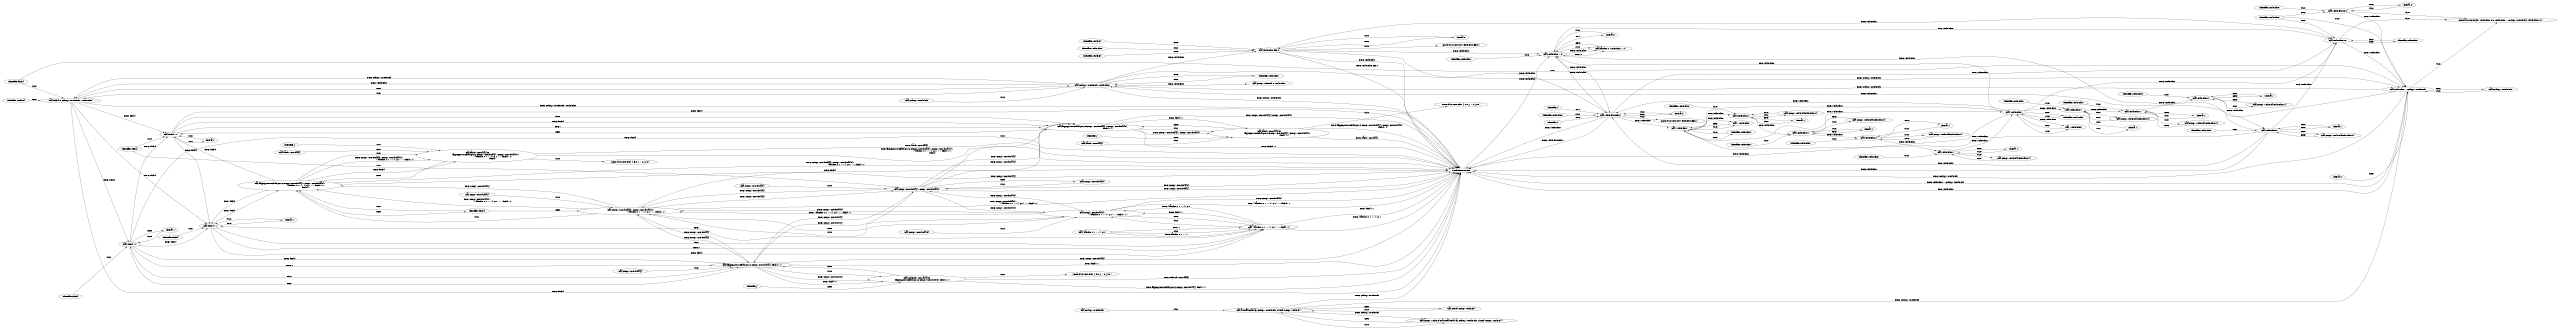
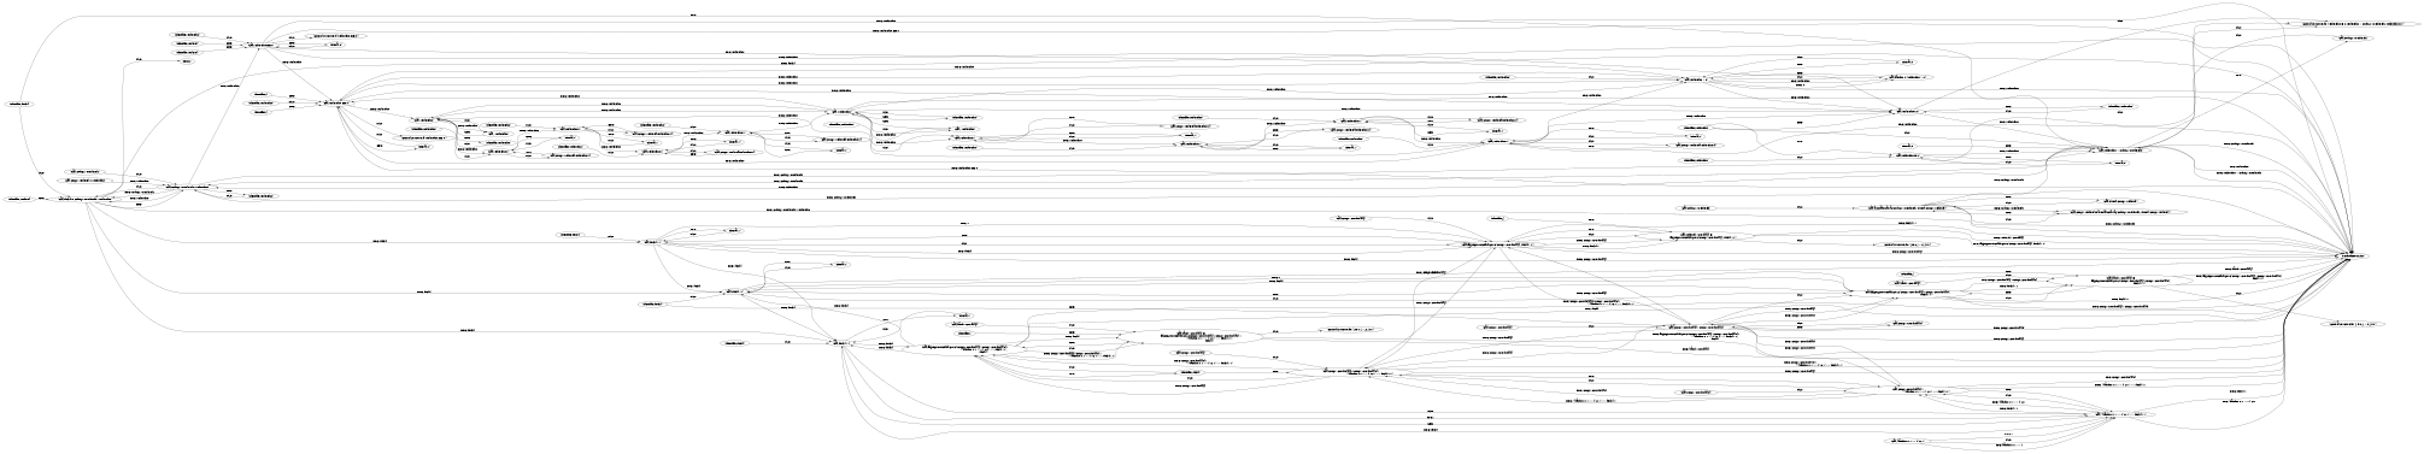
  digraph {
    rankdir=LR
    n1 [label="(Call,declvl = codsty->nreslevels - reslevelno)"]
    n2 [label="(Call,codsty->nreslevels - reslevelno)"]
    n3 [label="(Call,declvl - 1)"]
    n4 [label="(Call,declvl - 1)"]
    n5 [label="(Call,declvl - 1)"]
    n6 [label="(MethodReturn,int)"]
+   n7 [label="(Block,)"]
    n8 [label="(Call,reslevelno < codsty->nreslevels)"]
    n9 [label="(Call,reslevelno == 0)"]
    n10 [label="(Identifier,reslevelno)"]
    n11 [label="(Call,comp->reslevel + reslevelno)"]
    n12 [label="(Call,ff_jpeg2000_ceildivpow2(comp->coord_o[i][j], declvl - 1))"]
    n13 [label="(Literal,1)"]
    n14 [label="(Call,ff_jpeg2000_ceildivpow2(comp->coord_o[i][j] - comp->coord_o[i][0],\n                                                    declvl - 1))"]
    n15 [label="(Literal,1)"]
    n16 [label="(Call,ff_jpeg2000_ceildivpow2(comp->coord_o[i][j] - comp->coord_o[i][0] -\n                                                    (((bandno + 1 >> i) & 1) << declvl - 1),\n                                                    declvl))"]
    n17 [label="(Call,((bandno + 1 >> i) & 1) << declvl - 1)"]
    n18 [label="(Literal,1)"]
    n19 [label="(Call,codsty->nreslevels)"]
    n20 [label="(ControlStructure,for (reslevelno = 0; reslevelno < codsty->nreslevels; reslevelno++))"]
    n21 [label="(Call,reslevelno++)"]
    n22 [label="(Call,reslevelno == 0)"]
    n23 [label="(Call,reslevelno > 0)"]
    n24 [label="(ControlStructure,if (reslevelno == 0))"]
    n25 [label="(Literal,0)"]
    n26 [label="(Call,reslevelno = 0)"]
    n27 [label="(Literal,0)"]
    n28 [label="(Identifier,reslevelno)"]
    n29 [label="(Call,!reslevelno)"]
    n30 [label="(Literal,0)"]
    n31 [label="(ControlStructure,if (reslevelno == 0))"]
    n32 [label="(Call,!reslevelno)"]
    n33 [label="(Call,reslevelno-1)"]
    n34 [label="(Identifier,reslevelno)"]
    n35 [label="(Call,!!reslevelno)"]
    n36 [label="(Call,bandno + (reslevelno > 0))"]
    n37 [label="(Literal,0)"]
    n38 [label="(Call,reslevelno-1)"]
    n39 [label="(Call,!!reslevelno)"]
    n40 [label="(Identifier,reslevelno)"]
    n41 [label="(Call,reslevelno-1)"]
    n42 [label="(Literal,1)"]
    n43 [label="(Call,comp->reslevel[reslevelno-1])"]
    n44 [label="(Call,reslevelno-1)"]
    n45 [label="(Literal,1)"]
    n46 [label="(Call,comp->reslevel[reslevelno-1])"]
    n47 [label="(Call,reslevelno-1)"]
    n48 [label="(Literal,1)"]
    n49 [label="(Call,comp->reslevel[reslevelno-1])"]
    n50 [label="(Call,reslevelno-1)"]
    n51 [label="(Call,comp->reslevel[reslevelno-1])"]
    n52 [label="(Literal,1)"]
    n53 [label="(Literal,1)"]
    n54 [label="(Call,comp->reslevel[reslevelno-1])"]
    n55 [label="(Call,reslevelno-1)"]
    n56 [label="(Call,comp->reslevel[reslevelno-1])"]
    n57 [label="(Literal,1)"]
    n58 [label="(Call,reslevelno-1)"]
    n59 [label="(Literal,1)"]
    n60 [label="(Call,comp->reslevel[reslevelno-1])"]
    n61 [label="(Call,comp->reslevel[reslevelno-1])"]
    n62 [label="(Literal,1)"]
    n63 [label="(Call,av_malloc_array(codsty->nreslevels, sizeof(*comp->reslevel)))"]
    n64 [label="(Call,comp->reslevel = av_malloc_array(codsty->nreslevels, sizeof(*comp->reslevel)))"]
    n65 [label="(Call,sizeof(*comp->reslevel))"]
    n66 [label="(Call,reslevel->coord[i][j] =\n                    ff_jpeg2000_ceildivpow2(comp->coord_o[i][j], declvl - 1))"]
    n67 [label="(Call,comp->coord_o[i][j] - comp->coord_o[i][0])"]
    n68 [label="(Call,comp->coord_o[i][j] - comp->coord_o[i][0] -\n                                                    (((bandno + 1 >> i) & 1) << declvl - 1))"]
    n69 [label="(ControlStructure,for (j = 0; j < 2; j++))"]
    n70 [label="(Call,comp->coord_o[i][0] -\n                                                    (((bandno + 1 >> i) & 1) << declvl - 1))"]
    n71 [label="(Call,comp->coord_o[i][0])"]
    n72 [label="(Call,band->coord[i][j] =\n                            ff_jpeg2000_ceildivpow2(comp->coord_o[i][j] - comp->coord_o[i][0],\n                                                    declvl - 1))"]
    n73 [label="(ControlStructure,for (j = 0; j < 2; j++))"]
    n74 [label="(Call,band->coord[i][j] =\n                            ff_jpeg2000_ceildivpow2(comp->coord_o[i][j] - comp->coord_o[i][0] -\n                                                    (((bandno + 1 >> i) & 1) << declvl - 1),\n                                                    declvl))"]
    n75 [label="(Identifier,declvl)"]
    n76 [label="(ControlStructure,for (j = 0; j < 2; j++))"]
    n77 [label="(Identifier,reslevelno)"]
    n78 [label="(Identifier,declvl)"]
    n79 [label="(Identifier,reslevelno)"]
    n80 [label="(Identifier,reslevelno)"]
    n81 [label="(Identifier,declvl)"]
    n82 [label="(Identifier,reslevelno)"]
    n83 [label="(Call,comp->coord_o[i][0])"]
    n84 [label="(Call,codsty->nreslevels)"]
    n85 [label="(Identifier,reslevelno)"]
    n86 [label="(Call,(bandno + 1 >> i) & 1)"]
    n87 [label="(Identifier,reslevelno)"]
    n88 [label="(Call,comp->coord_o[i][j])"]
    n89 [label="(Call,comp->coord_o[i][j])"]
    n90 [label="(Identifier,declvl)"]
    n91 [label="(Identifier,reslevelno)"]
    n92 [label="(Identifier,reslevel)"]
    n93 [label="(Call,comp->coord_o[i][j])"]
    n94 [label="(Call,band->coord[i][j])"]
    n95 [label="(Call,band->coord[i][j])"]
    n96 [label="(Identifier,reslevelno)"]
    n97 [label="(Identifier,reslevelno)"]
    n98 [label="(Identifier,j)"]
    n99 [label="(Literal,0)"]
    n100 [label="(Call,codsty->nreslevels)"]
    n101 [label="(Identifier,j)"]
    n102 [label="(Identifier,reslevelno)"]
    n103 [label="(Identifier,i)"]
    n104 [label="(Identifier,reslevelno)"]
    n105 [label="(Identifier,reslevel)"]
    n106 [label="(Identifier,reslevel)"]
    n107 [label="(Identifier,reslevelno)"]
    n108 [label="(Identifier,i)"]
    n109 [label="(Identifier,reslevelno)"]
    n110 [label="(Identifier,j)"]
    n111 [label="(Identifier,declvl)"]
    n1 -> n2 [label="CFG: "]
    n1 -> n3 [label="DDG: declvl"]
    n1 -> n4 [label="DDG: declvl"]
    n1 -> n5 [label="DDG: declvl"]
    n1 -> n6 [label="DDG: declvl"]
    n1 -> n6 [label="DDG: codsty->nreslevels - reslevelno"]
+   n1 -> n7 [label="AST: "]
    n2 -> n1 [label="AST: "]
    n2 -> n1 [label="DDG: codsty->nreslevels"]
    n2 -> n1 [label="DDG: reslevelno"]
    n2 -> n6 [label="DDG: codsty->nreslevels"]
    n2 -> n8 [label="DDG: codsty->nreslevels"]
    n2 -> n9 [label="DDG: reslevelno"]
    n2 -> n10 [label="CFG: "]
-   n2 -> n11 [label="DDG: reslevelno"]
+   n11 -> n2 [label="DDG: reslevelno"]
    n3 -> n4 [label="DDG: declvl"]
    n3 -> n5 [label="DDG: declvl"]
    n3 -> n6 [label="DDG: declvl"]
    n3 -> n12 [label="AST: "]
    n3 -> n12 [label="DDG: declvl"]
    n3 -> n12 [label="DDG: 1"]
    n3 -> n13 [label="CFG: "]
    n4 -> n5 [label="DDG: declvl"]
    n4 -> n6 [label="DDG: declvl"]
    n4 -> n14 [label="AST: "]
    n4 -> n14 [label="DDG: declvl"]
    n4 -> n14 [label="DDG: 1"]
    n4 -> n15 [label="CFG: "]
    n5 -> n16 [label="DDG: declvl"]
    n5 -> n17 [label="AST: "]
    n5 -> n17 [label="DDG: declvl"]
    n5 -> n17 [label="DDG: 1"]
    n5 -> n18 [label="CFG: "]
    n8 -> n2 [label="DDG: codsty->nreslevels"]
    n8 -> n2 [label="DDG: reslevelno"]
    n8 -> n6 [label="DDG: reslevelno < codsty->nreslevels"]
    n8 -> n6 [label="DDG: codsty->nreslevels"]
    n8 -> n6 [label="DDG: reslevelno"]
    n8 -> n19 [label="CFG: "]
    n8 -> n20 [label="AST: "]
    n9 -> n6 [label="DDG: reslevelno"]
    n9 -> n6 [label="DDG: reslevelno == 0"]
    n9 -> n21 [label="DDG: reslevelno"]
    n9 -> n22 [label="DDG: reslevelno"]
    n9 -> n23 [label="DDG: reslevelno"]
    n9 -> n24 [label="AST: "]
    n9 -> n25 [label="CFG: "]
    n10 -> n2 [label="AST: "]
    n12 -> n3 [label="CFG: "]
    n12 -> n6 [label="DDG: comp->coord_o[i][j]"]
    n12 -> n6 [label="DDG: declvl - 1"]
    n12 -> n66 [label="AST: "]
    n12 -> n66 [label="DDG: comp->coord_o[i][j]"]
    n12 -> n66 [label="DDG: declvl - 1"]
    n12 -> n67 [label="DDG: comp->coord_o[i][j]"]
    n12 -> n68 [label="DDG: comp->coord_o[i][j]"]
    n13 -> n3 [label="AST: "]
    n14 -> n4 [label="CFG: "]
    n14 -> n6 [label="DDG: declvl - 1"]
    n14 -> n6 [label="DDG: comp->coord_o[i][j] - comp->coord_o[i][0]"]
    n14 -> n72 [label="AST: "]
    n14 -> n72 [label="DDG: comp->coord_o[i][j] - comp->coord_o[i][0]"]
    n14 -> n72 [label="DDG: declvl - 1"]
    n15 -> n4 [label="AST: "]
    n16 -> n4 [label="DDG: declvl"]
    n16 -> n5 [label="DDG: declvl"]
    n16 -> n6 [label="DDG: comp->coord_o[i][j] - comp->coord_o[i][0] -\n                                                    (((bandno + 1 >> i) & 1) << declvl - 1)"]
    n16 -> n6 [label="DDG: declvl"]
    n16 -> n74 [label="AST: "]
    n16 -> n74 [label="DDG: comp->coord_o[i][j] - comp->coord_o[i][0] -\n                                                    (((bandno + 1 >> i) & 1) << declvl - 1)"]
    n16 -> n74 [label="DDG: declvl"]
    n16 -> n75 [label="CFG: "]
    n17 -> n5 [label="CFG: "]
    n17 -> n6 [label="DDG: (bandno + 1 >> i) & 1"]
    n17 -> n6 [label="DDG: declvl - 1"]
    n17 -> n70 [label="AST: "]
    n17 -> n70 [label="DDG: (bandno + 1 >> i) & 1"]
    n17 -> n70 [label="DDG: declvl - 1"]
    n18 -> n5 [label="AST: "]
    n19 -> n8 [label="AST: "]
    n21 -> n8 [label="DDG: reslevelno"]
    n21 -> n20 [label="AST: "]
    n21 -> n28 [label="CFG: "]
    n22 -> n6 [label="DDG: reslevelno == 0"]
    n22 -> n6 [label="DDG: reslevelno"]
    n22 -> n21 [label="DDG: reslevelno"]
    n22 -> n23 [label="DDG: reslevelno"]
    n22 -> n29 [label="DDG: reslevelno"]
    n22 -> n30 [label="CFG: "]
    n22 -> n31 [label="AST: "]
-   n6 -> n23 [label="DDG: reslevelno"]
+   n23 -> n6 [label="DDG: reslevelno"]
    n23 -> n21 [label="DDG: reslevelno"]
    n23 -> n22 [label="DDG: reslevelno"]
    n23 -> n36 [label="AST: "]
    n23 -> n36 [label="DDG: reslevelno"]
    n23 -> n36 [label="DDG: 0"]
    n23 -> n37 [label="CFG: "]
    n25 -> n9 [label="AST: "]
    n26 -> n8 [label="DDG: reslevelno"]
    n26 -> n20 [label="AST: "]
    n26 -> n27 [label="CFG: "]
    n27 -> n26 [label="AST: "]
    n28 -> n21 [label="AST: "]
    n29 -> n32 [label="DDG: reslevelno"]
    n29 -> n33 [label="DDG: reslevelno"]
    n29 -> n34 [label="CFG: "]
    n29 -> n35 [label="AST: "]
    n29 -> n35 [label="DDG: reslevelno"]
    n30 -> n22 [label="AST: "]
    n32 -> n6 [label="DDG: reslevelno"]
    n32 -> n21 [label="DDG: reslevelno"]
    n32 -> n22 [label="DDG: reslevelno"]
    n32 -> n23 [label="DDG: reslevelno"]
    n32 -> n29 [label="DDG: reslevelno"]
    n32 -> n38 [label="DDG: reslevelno"]
    n32 -> n39 [label="AST: "]
    n32 -> n39 [label="DDG: reslevelno"]
    n32 -> n40 [label="CFG: "]
    n33 -> n50 [label="DDG: reslevelno"]
    n33 -> n53 [label="CFG: "]
    n33 -> n54 [label="AST: "]
    n34 -> n29 [label="AST: "]
    n35 -> n29 [label="CFG: "]
    n36 -> n23 [label="CFG: "]
    n37 -> n23 [label="AST: "]
    n38 -> n41 [label="DDG: reslevelno"]
    n38 -> n42 [label="CFG: "]
    n38 -> n43 [label="AST: "]
    n39 -> n32 [label="CFG: "]
    n40 -> n32 [label="AST: "]
    n41 -> n58 [label="DDG: reslevelno"]
    n41 -> n61 [label="AST: "]
    n41 -> n62 [label="CFG: "]
    n42 -> n38 [label="AST: "]
    n43 -> n38 [label="CFG: "]
    n44 -> n32 [label="DDG: reslevelno"]
    n44 -> n45 [label="CFG: "]
    n44 -> n46 [label="AST: "]
    n45 -> n44 [label="AST: "]
    n46 -> n44 [label="CFG: "]
    n47 -> n44 [label="DDG: reslevelno"]
    n47 -> n48 [label="CFG: "]
    n47 -> n49 [label="AST: "]
    n48 -> n47 [label="AST: "]
    n49 -> n47 [label="CFG: "]
    n50 -> n47 [label="DDG: reslevelno"]
    n50 -> n51 [label="AST: "]
    n50 -> n52 [label="CFG: "]
    n51 -> n50 [label="CFG: "]
    n52 -> n50 [label="AST: "]
    n53 -> n33 [label="AST: "]
    n54 -> n33 [label="CFG: "]
    n55 -> n6 [label="DDG: reslevelno"]
    n55 -> n21 [label="DDG: reslevelno"]
    n55 -> n22 [label="DDG: reslevelno"]
    n55 -> n23 [label="DDG: reslevelno"]
    n55 -> n29 [label="DDG: reslevelno"]
    n55 -> n56 [label="AST: "]
    n55 -> n57 [label="CFG: "]
    n56 -> n55 [label="CFG: "]
    n57 -> n55 [label="AST: "]
    n58 -> n55 [label="DDG: reslevelno"]
    n58 -> n59 [label="CFG: "]
    n58 -> n60 [label="AST: "]
    n59 -> n58 [label="AST: "]
    n60 -> n58 [label="CFG: "]
    n61 -> n41 [label="CFG: "]
    n62 -> n41 [label="AST: "]
    n63 -> n6 [label="DDG: codsty->nreslevels"]
    n63 -> n8 [label="DDG: codsty->nreslevels"]
    n63 -> n64 [label="AST: "]
    n63 -> n64 [label="DDG: codsty->nreslevels"]
    n63 -> n65 [label="CFG: "]
    n64 -> n63 [label="CFG: "]
    n65 -> n63 [label="AST: "]
    n66 -> n6 [label="DDG: reslevel->coord[i][j]"]
    n66 -> n6 [label="DDG: ff_jpeg2000_ceildivpow2(comp->coord_o[i][j], declvl - 1)"]
    n66 -> n12 [label="CFG: "]
    n66 -> n69 [label="AST: "]
    n67 -> n6 [label="DDG: comp->coord_o[i][j]"]
    n67 -> n6 [label="DDG: comp->coord_o[i][0]"]
    n67 -> n12 [label="DDG: comp->coord_o[i][j]"]
    n67 -> n14 [label="AST: "]
    n67 -> n14 [label="DDG: comp->coord_o[i][j]"]
    n67 -> n14 [label="DDG: comp->coord_o[i][0]"]
    n67 -> n68 [label="DDG: comp->coord_o[i][j]"]
    n67 -> n70 [label="DDG: comp->coord_o[i][0]"]
    n67 -> n71 [label="CFG: "]
    n68 -> n6 [label="DDG: comp->coord_o[i][0] -\n                                                    (((bandno + 1 >> i) & 1) << declvl - 1)"]
    n68 -> n6 [label="DDG: comp->coord_o[i][j]"]
    n68 -> n12 [label="DDG: comp->coord_o[i][j]"]
    n68 -> n16 [label="AST: "]
    n68 -> n16 [label="DDG: comp->coord_o[i][j]"]
    n68 -> n16 [label="DDG: comp->coord_o[i][0] -\n                                                    (((bandno + 1 >> i) & 1) << declvl - 1)"]
    n68 -> n67 [label="DDG: comp->coord_o[i][j]"]
    n68 -> n70 [label="CFG: "]
    n70 -> n6 [label="DDG: ((bandno + 1 >> i) & 1) << declvl - 1"]
    n70 -> n6 [label="DDG: comp->coord_o[i][0]"]
    n70 -> n17 [label="CFG: "]
    n70 -> n67 [label="DDG: comp->coord_o[i][0]"]
    n70 -> n68 [label="AST: "]
    n70 -> n68 [label="DDG: comp->coord_o[i][0]"]
    n70 -> n68 [label="DDG: ((bandno + 1 >> i) & 1) << declvl - 1"]
    n71 -> n67 [label="AST: "]
    n72 -> n6 [label="DDG: ff_jpeg2000_ceildivpow2(comp->coord_o[i][j] - comp->coord_o[i][0],\n                                                    declvl - 1)"]
    n72 -> n6 [label="DDG: band->coord[i][j]"]
    n72 -> n14 [label="CFG: "]
    n72 -> n73 [label="AST: "]
    n74 -> n6 [label="DDG: band->coord[i][j]"]
    n74 -> n6 [label="DDG: ff_jpeg2000_ceildivpow2(comp->coord_o[i][j] - comp->coord_o[i][0] -\n                                                    (((bandno + 1 >> i) & 1) << declvl - 1),\n                                                    declvl)"]
    n74 -> n16 [label="CFG: "]
    n74 -> n76 [label="AST: "]
    n75 -> n16 [label="AST: "]
    n75 -> n68 [label="CFG: "]
    n77 -> n50 [label="AST: "]
    n78 -> n4 [label="AST: "]
    n78 -> n67 [label="CFG: "]
    n79 -> n58 [label="AST: "]
    n80 -> n55 [label="AST: "]
    n81 -> n5 [label="AST: "]
    n82 -> n33 [label="AST: "]
    n83 -> n70 [label="AST: "]
    n84 -> n63 [label="AST: "]
    n85 -> n23 [label="AST: "]
    n86 -> n17 [label="AST: "]
    n86 -> n17 [label="DDG: bandno + 1 >> i"]
    n86 -> n17 [label="DDG: 1"]
    n87 -> n22 [label="AST: "]
    n88 -> n12 [label="AST: "]
    n89 -> n68 [label="AST: "]
    n90 -> n1 [label="AST: "]
    n90 -> n8 [label="CFG: "]
    n91 -> n47 [label="AST: "]
    n92 -> n9 [label="CFG: "]
    n93 -> n67 [label="AST: "]
    n94 -> n74 [label="AST: "]
    n95 -> n72 [label="AST: "]
    n96 -> n44 [label="AST: "]
    n97 -> n8 [label="AST: "]
    n97 -> n21 [label="CFG: "]
    n97 -> n26 [label="CFG: "]
    n98 -> n66 [label="CFG: "]
    n99 -> n8 [label="CFG: "]
    n100 -> n2 [label="AST: "]
    n101 -> n74 [label="CFG: "]
    n102 -> n26 [label="AST: "]
    n103 -> n22 [label="CFG: "]
    n104 -> n9 [label="AST: "]
    n105 -> n1 [label="CFG: "]
    n106 -> n9 [label="CFG: "]
    n107 -> n38 [label="AST: "]
    n108 -> n22 [label="CFG: "]
    n109 -> n41 [label="AST: "]
    n110 -> n72 [label="CFG: "]
    n111 -> n3 [label="AST: "]
  }
